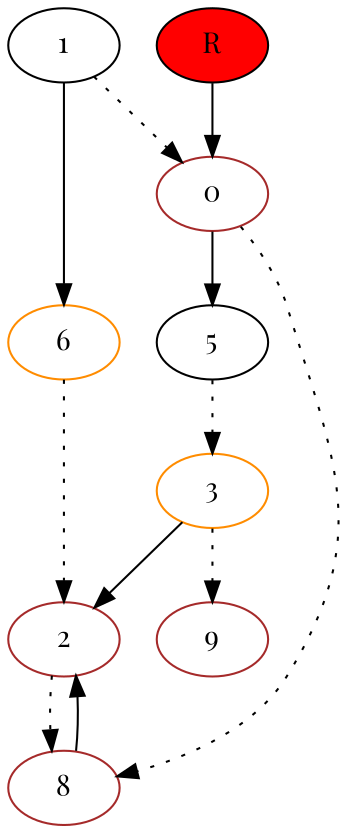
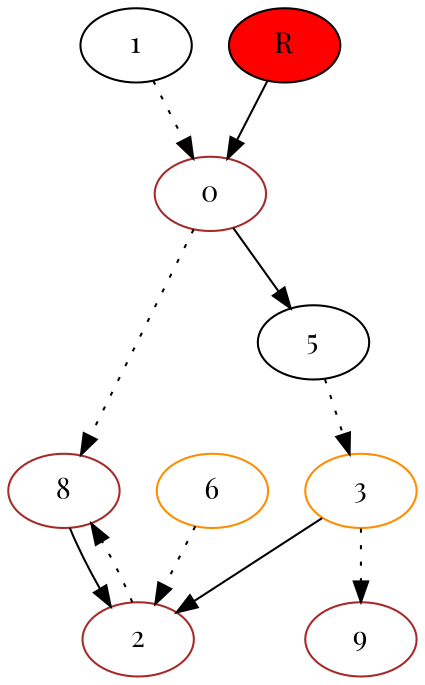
  digraph {
    fontname="Playfair Display"
    node [color=brown fontname="Playfair Display"]
    edge [fontname="Playfair Display" style=dotted]
    1 [color=black]
    6 [color=darkorange]
    n3 [label=0]
    2
    8
    5 [color=black]
    3 [color=darkorange]
    9
    R [color=black fillcolor="#ff0000" style=filled]
-   1 -> 6 [style=solid]
    1 -> n3
    6 -> 2
    n3 -> 8
    n3 -> 5 [style=solid]
    2 -> 8
    8 -> 2 [style=solid]
    5 -> 3
    3 -> 2 [style=solid]
    3 -> 9
    R -> n3 [style=solid]
  }
